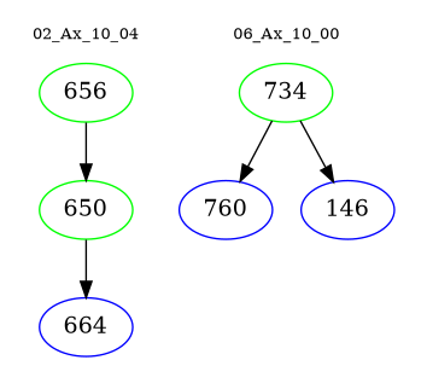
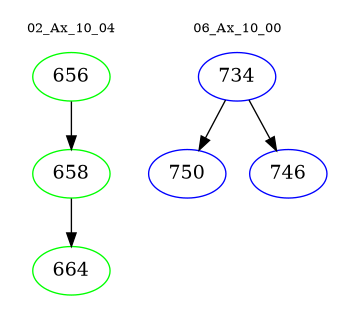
  digraph {
    node [color=green]
    edge [color=black]
    n1 [label=656]
-   n2 [label=650]
-   n3 [color=blue label=664]
-   n4 [color=blue label=760]
-   n5 [label=734]
-   n6 [color=blue label=146]
+   n2 [label=658]
+   n3 [label=664]
+   n4 [color=blue label=750]
+   n5 [color=blue label=734]
+   n6 [color=blue label=746]
    subgraph cluster_1 {
      color=white
      fontsize=10
      label="02_Ax_10_04"
      n1
      n2
      n3
    }
    subgraph cluster_2 {
      color=white
      fontsize=10
      label="06_Ax_10_00"
      n4
      n5
      n6
    }
    n1 -> n2
    n2 -> n3
    n5 -> n4
    n5 -> n6
  }
